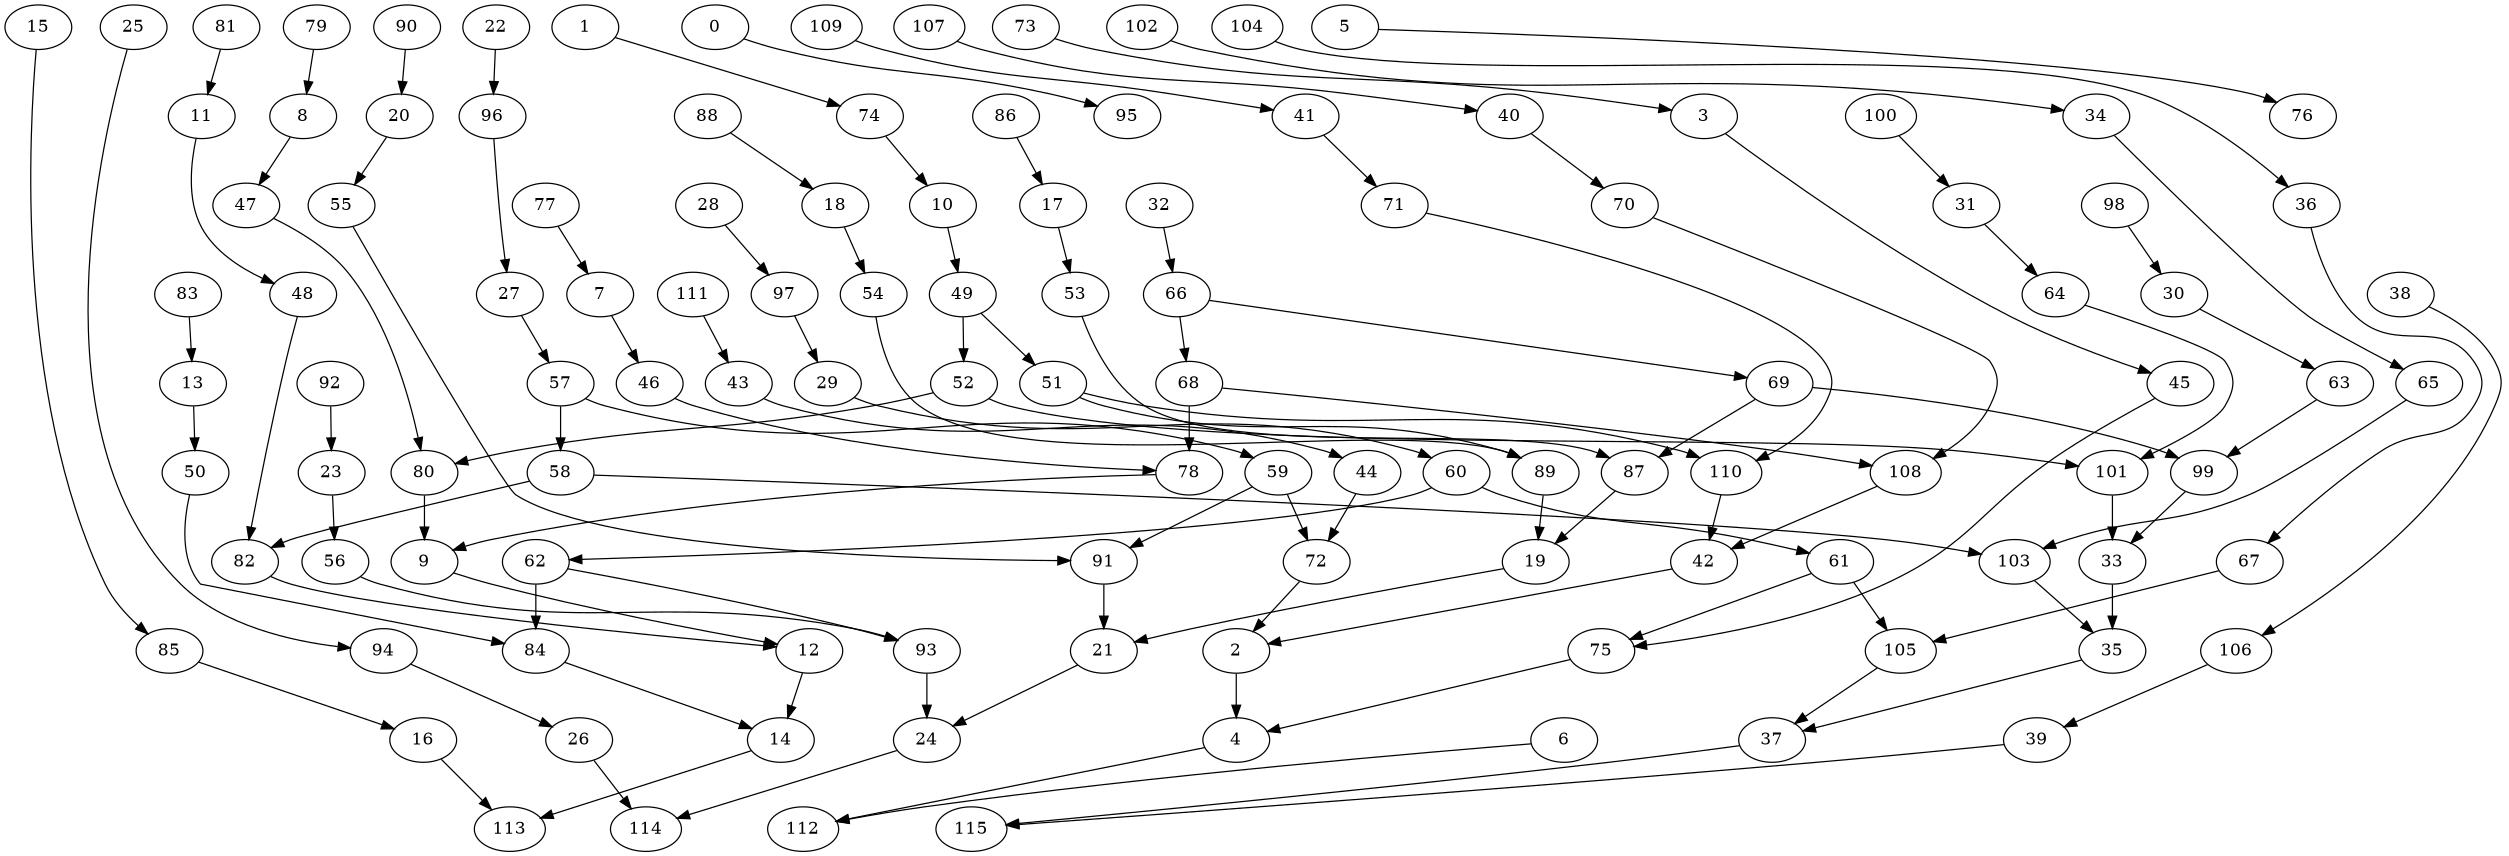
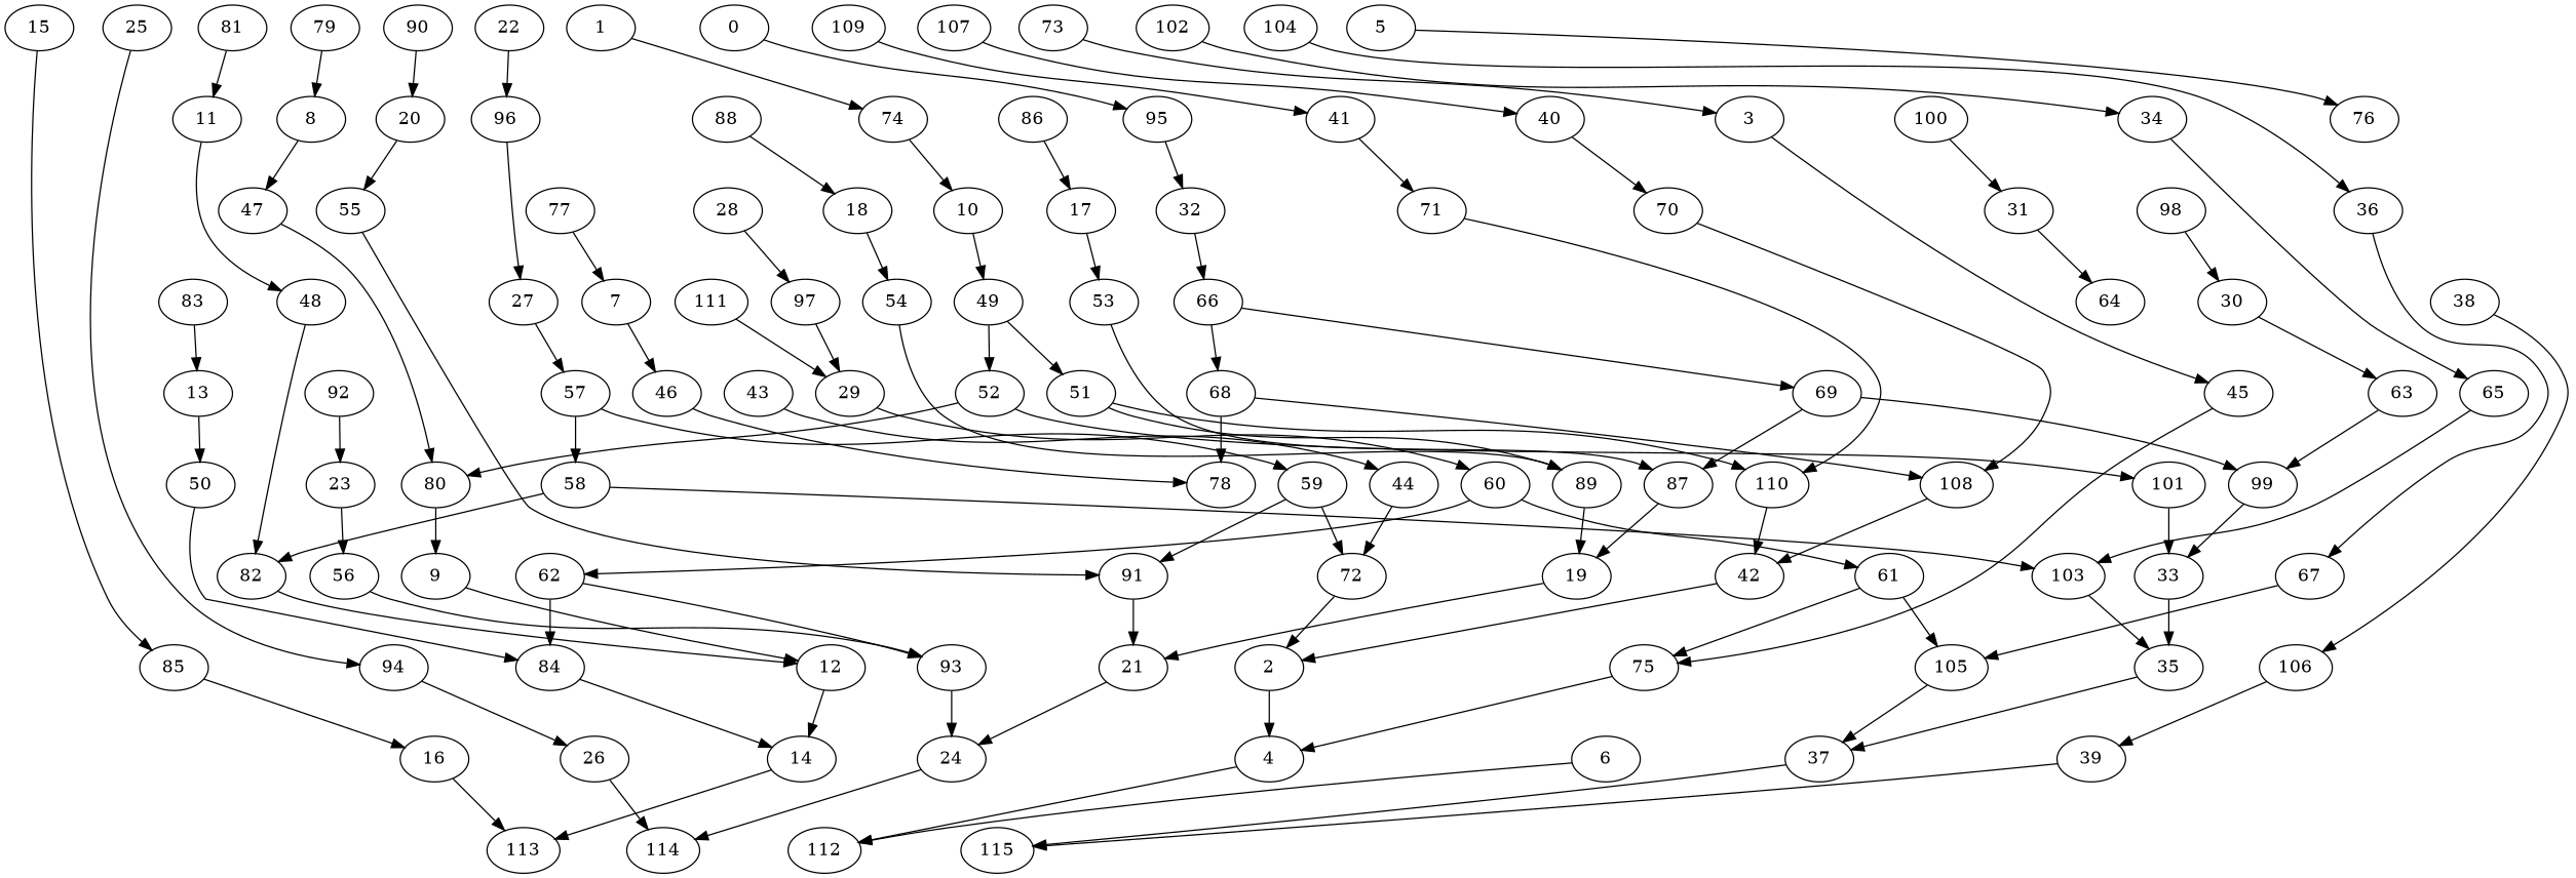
  digraph {
    edge [weight=0]
    0
    95
    32
    1
    74
    10
    2
    4
    112
    3
    45
    75
    5
    76
    6
    7
    46
    78
    8
    47
    80
    9
    12
    14
    49
    51
    52
    11
    48
    82
    113
    13
    50
    84
    15
    85
    16
    17
    53
    87
    18
    54
    89
    19
    21
    24
    20
    55
    91
    114
    22
    96
    27
    23
    56
    93
    25
    94
    26
    57
    58
    59
    28
    97
    29
    60
    61
    62
    30
    63
    99
    31
    64
    101
    66
    68
    69
    33
    35
    37
    34
    65
    103
    115
    36
    67
    105
    38
    106
    39
    40
    70
    108
    41
    71
    110
    42
    43
    44
    72
    73
    77
    79
    81
    83
    86
    88
    90
    92
    98
    100
    102
    104
    107
    109
    111
    0 -> 95
+   95 -> 32
    32 -> 66
    1 -> 74
    74 -> 10
    10 -> 49
    2 -> 4 [weight=1]
    4 -> 112
    3 -> 45
    45 -> 75
    75 -> 4
    5 -> 76
    6 -> 112
    7 -> 46
    46 -> 78
-   78 -> 9
    8 -> 47
    47 -> 80
    80 -> 9 [weight=1]
    9 -> 12
    12 -> 14
    14 -> 113
    49 -> 51
    49 -> 52
    51 -> 89
    51 -> 110
    52 -> 80
    52 -> 101
    11 -> 48
    48 -> 82
    82 -> 12
    13 -> 50
    50 -> 84
    84 -> 14
    15 -> 85
    85 -> 16
    16 -> 113
    17 -> 53
    53 -> 87
    87 -> 19
    18 -> 54
    54 -> 89
    89 -> 19
    19 -> 21
    21 -> 24
    24 -> 114
    20 -> 55
    55 -> 91
    91 -> 21 [weight=1]
    22 -> 96
    96 -> 27
    27 -> 57
    23 -> 56
    56 -> 93
    93 -> 24 [weight=1]
    25 -> 94
    94 -> 26
    26 -> 114
    57 -> 58 [weight=2]
    57 -> 59
    58 -> 82
    58 -> 103
    59 -> 91
    59 -> 72
    28 -> 97
    97 -> 29
    29 -> 60
    60 -> 61
    60 -> 62
    61 -> 75
    61 -> 105
    62 -> 84 [weight=1]
    62 -> 93
    30 -> 63
    63 -> 99
    99 -> 33
    31 -> 64
-   64 -> 101
    101 -> 33 [weight=1]
    66 -> 68
    66 -> 69
    68 -> 78 [weight=1]
    68 -> 108
    69 -> 87
    69 -> 99
    33 -> 35 [weight=1]
    35 -> 37
    37 -> 115
    34 -> 65
    65 -> 103
    103 -> 35
    36 -> 67
    67 -> 105
    105 -> 37
    38 -> 106
    106 -> 39
    39 -> 115
    40 -> 70
    70 -> 108
    108 -> 42
    41 -> 71
    71 -> 110
    110 -> 42
    42 -> 2
    43 -> 44
    44 -> 72
    72 -> 2
    73 -> 3
    77 -> 7
    79 -> 8
    81 -> 11
    83 -> 13
    86 -> 17
    88 -> 18
    90 -> 20
    92 -> 23
    98 -> 30
    100 -> 31
    102 -> 34
    104 -> 36
    107 -> 40
    109 -> 41
-   111 -> 43
+   111 -> 29
  }
